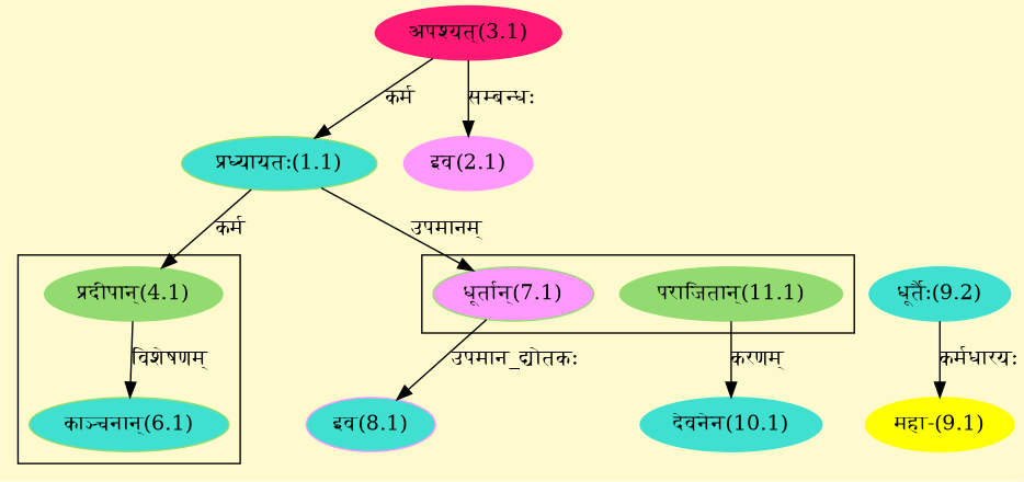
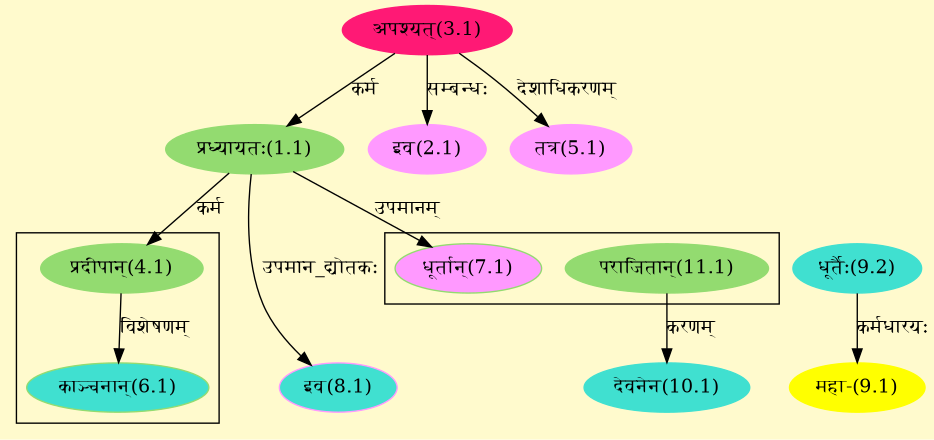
  digraph {
    bgcolor=lemonchiffon1
    compound=true
    rankdir=BT
    node [color="#93DB70" style=filled]
    edge [dir=back]
    n1 [fillcolor="#40E0D0" label="काञ्चनान्(6.1)"]
    n2 [label="प्रदीपान्(4.1)"]
    n3 [label="पराजितान्(11.1)"]
    n4 [fillcolor="#FF99FF" label="धूर्तान्(7.1)"]
-   n5 [label="प्रध्यायतः(1.1)" fillcolor="#40E0D0"]
+   n5 [label="प्रध्यायतः(1.1)"]
    n6 [color="#FF1975" label="अपश्यत्(3.1)"]
    n7 [color="#FF99FF" label="इव(2.1)"]
+   n8 [color="#FF99FF" label="तत्र(5.1)"]
    n9 [color="#FF99FF" fillcolor="#40E0D0" label="इव(8.1)"]
    n10 [color="#FFFF00" label="महा-(9.1)"]
    n11 [color="#40E0D0" label="धूर्तैः(9.2)"]
    n12 [color="#40E0D0" label="देवनेन(10.1)"]
    subgraph cluster_1 {
      n1
      n2
    }
    subgraph cluster_2 {
      n3
      n4
    }
    n1 -> n2 [label="विशेषणम्"]
    n2 -> n5 [label="कर्म"]
    n4 -> n5 [label="उपमानम्"]
    n5 -> n6 [label="कर्म"]
    n7 -> n6 [label="सम्बन्धः"]
-   n9 -> n4 [label="उपमान_द्योतकः"]
+   n8 -> n6 [label="देशाधिकरणम्"]
+   n9 -> n5 [label="उपमान_द्योतकः"]
    n10 -> n11 [label="कर्मधारयः"]
    n12 -> n3 [label="करणम्"]
  }
